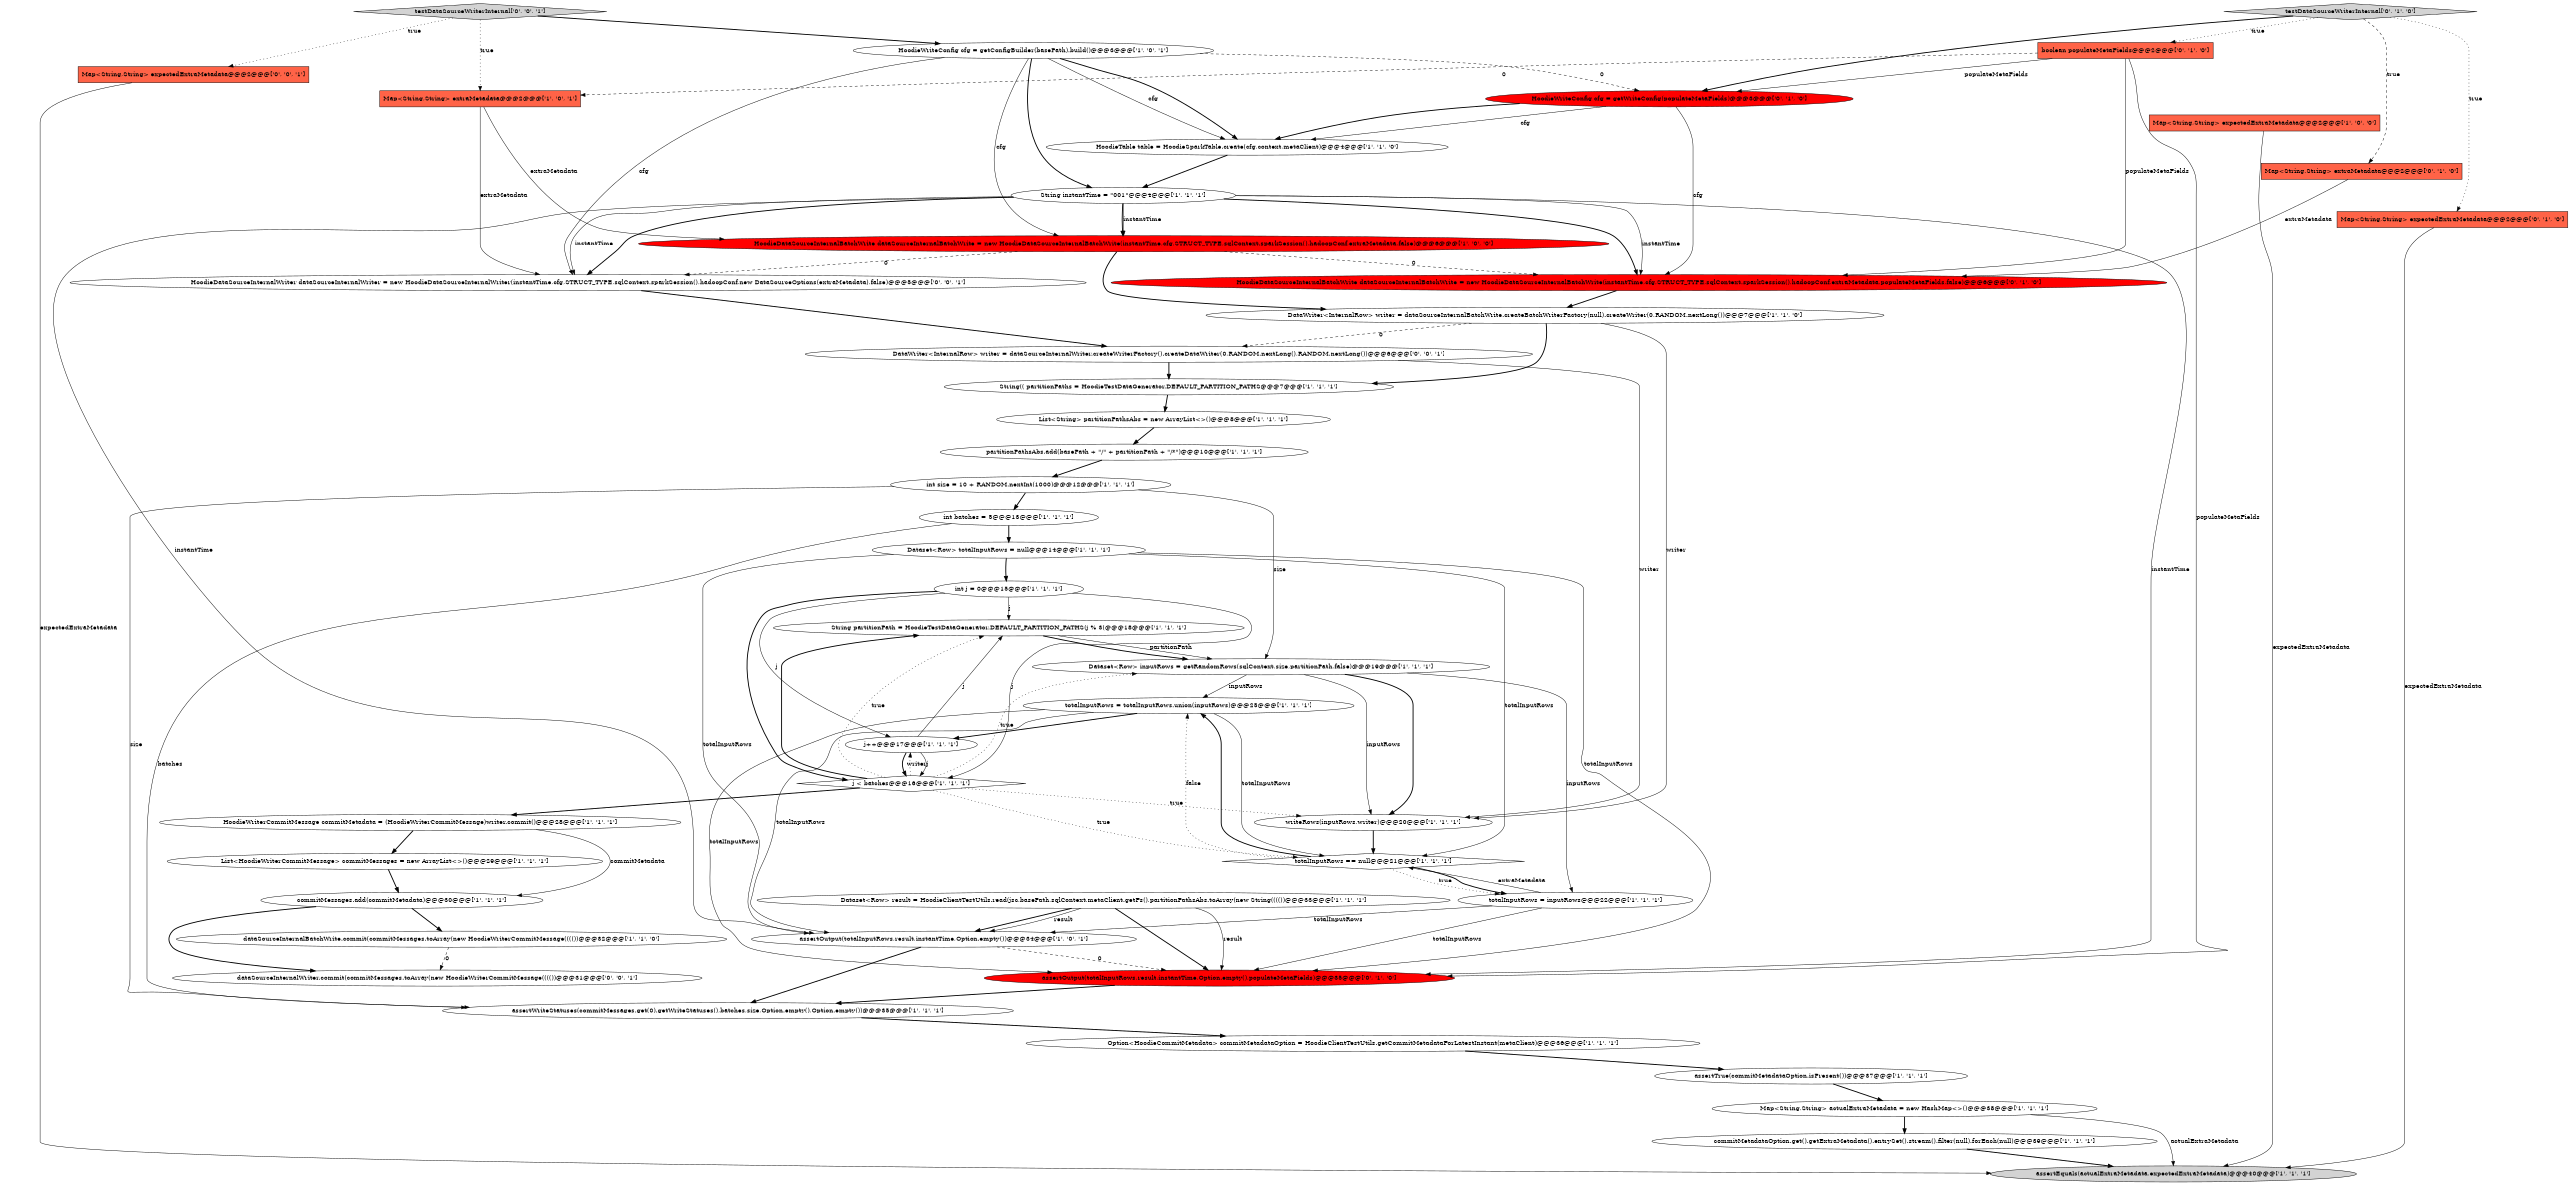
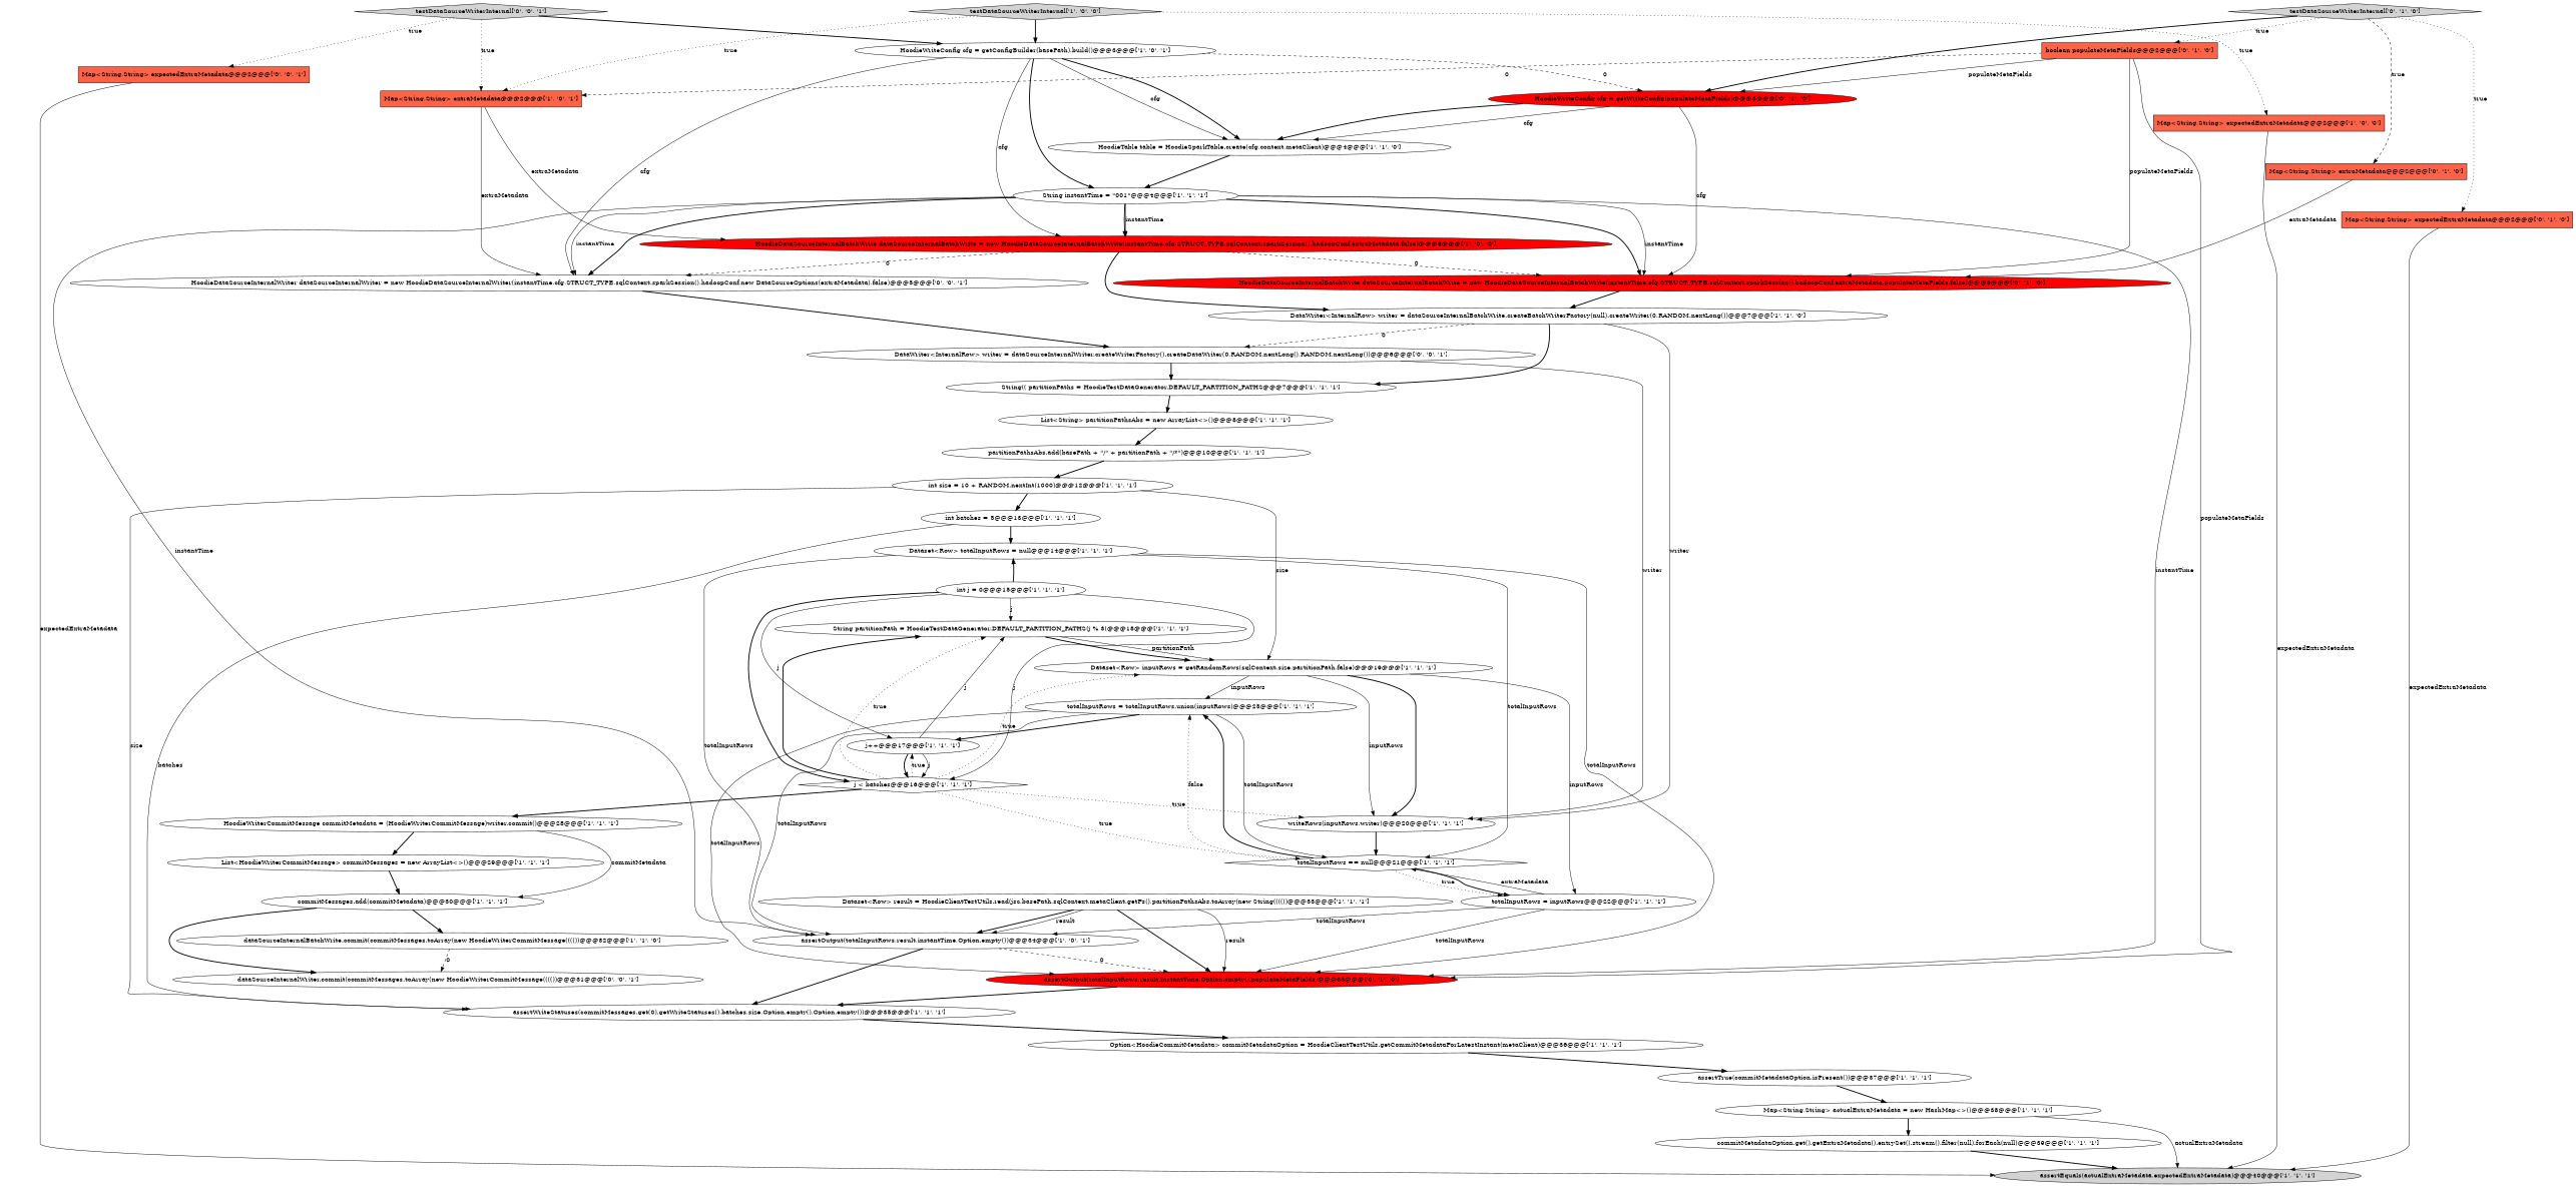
  digraph {
    node [fillcolor=white shape=ellipse style=filled]
    edge [style=solid]
    n1 [label="String partitionPath = HoodieTestDataGenerator.DEFAULT_PARTITION_PATHS(j % 3(@@@18@@@['1', '1', '1']"]
    n2 [label="Dataset<Row> inputRows = getRandomRows(sqlContext,size,partitionPath,false)@@@19@@@['1', '1', '1']"]
    n3 [label="totalInputRows = totalInputRows.union(inputRows)@@@25@@@['1', '1', '1']"]
    n4 [label="writeRows(inputRows,writer)@@@20@@@['1', '1', '1']"]
    n5 [label="totalInputRows = inputRows@@@22@@@['1', '1', '1']"]
    n6 [label="HoodieWriteConfig cfg = getConfigBuilder(basePath).build()@@@3@@@['1', '0', '1']"]
    n7 [fillcolor=red label="HoodieWriteConfig cfg = getWriteConfig(populateMetaFields)@@@3@@@['0', '1', '0']"]
    n8 [label="HoodieTable table = HoodieSparkTable.create(cfg,context,metaClient)@@@4@@@['1', '1', '0']"]
    n9 [label="String instantTime = \"001\"@@@4@@@['1', '1', '1']"]
    n10 [label="HoodieDataSourceInternalWriter dataSourceInternalWriter = new HoodieDataSourceInternalWriter(instantTime,cfg,STRUCT_TYPE,sqlContext.sparkSession(),hadoopConf,new DataSourceOptions(extraMetadata),false)@@@5@@@['0', '0', '1']"]
    n11 [fillcolor=red label="HoodieDataSourceInternalBatchWrite dataSourceInternalBatchWrite = new HoodieDataSourceInternalBatchWrite(instantTime,cfg,STRUCT_TYPE,sqlContext.sparkSession(),hadoopConf,extraMetadata,false)@@@6@@@['1', '0', '0']"]
    n12 [fillcolor=red label="HoodieDataSourceInternalBatchWrite dataSourceInternalBatchWrite = new HoodieDataSourceInternalBatchWrite(instantTime,cfg,STRUCT_TYPE,sqlContext.sparkSession(),hadoopConf,extraMetadata,populateMetaFields,false)@@@6@@@['0', '1', '0']"]
    n13 [fillcolor=red label="assertOutput(totalInputRows,result,instantTime,Option.empty(),populateMetaFields)@@@35@@@['0', '1', '0']"]
    n14 [label="assertOutput(totalInputRows,result,instantTime,Option.empty())@@@34@@@['1', '0', '1']"]
    n15 [label="DataWriter<InternalRow> writer = dataSourceInternalWriter.createWriterFactory().createDataWriter(0,RANDOM.nextLong(),RANDOM.nextLong())@@@6@@@['0', '0', '1']"]
    n16 [label="DataWriter<InternalRow> writer = dataSourceInternalBatchWrite.createBatchWriterFactory(null).createWriter(0,RANDOM.nextLong())@@@7@@@['1', '1', '0']"]
    n17 [label="j++@@@17@@@['1', '1', '1']"]
    n18 [label="j < batches@@@16@@@['1', '1', '1']" shape=diamond]
    n19 [label="totalInputRows == null@@@21@@@['1', '1', '1']" shape=diamond]
    n20 [label="HoodieWriterCommitMessage commitMetadata = (HoodieWriterCommitMessage)writer.commit()@@@28@@@['1', '1', '1']"]
    n21 [label="int j = 0@@@15@@@['1', '1', '1']"]
    n22 [fillcolor=tomato label="Map<String,String> extraMetadata@@@2@@@['1', '0', '1']" shape=box]
    n23 [fillcolor=tomato label="boolean populateMetaFields@@@2@@@['0', '1', '0']" shape=box]
    n24 [fillcolor=lightgray label="testDataSourceWriterInternal['0', '0', '1']" shape=diamond]
    n25 [fillcolor=tomato label="Map<String,String> expectedExtraMetadata@@@2@@@['0', '0', '1']" shape=box]
    n26 [fillcolor=lightgray label="assertEquals(actualExtraMetadata,expectedExtraMetadata)@@@40@@@['1', '1', '1']"]
+   n27 [fillcolor=lightgray label="testDataSourceWriterInternal['1', '0', '0']" shape=diamond]
    n28 [fillcolor=tomato label="Map<String,String> expectedExtraMetadata@@@2@@@['1', '0', '0']" shape=box]
    n29 [label="partitionPathsAbs.add(basePath + \"/\" + partitionPath + \"/*\")@@@10@@@['1', '1', '1']"]
    n30 [label="int size = 10 + RANDOM.nextInt(1000)@@@12@@@['1', '1', '1']"]
    n31 [label="int batches = 5@@@13@@@['1', '1', '1']"]
    n32 [label="assertWriteStatuses(commitMessages.get(0).getWriteStatuses(),batches,size,Option.empty(),Option.empty())@@@35@@@['1', '1', '1']"]
    n33 [label="Dataset<Row> result = HoodieClientTestUtils.read(jsc,basePath,sqlContext,metaClient.getFs(),partitionPathsAbs.toArray(new String(((())@@@33@@@['1', '1', '1']"]
    n34 [label="dataSourceInternalWriter.commit(commitMessages.toArray(new HoodieWriterCommitMessage(((())@@@31@@@['0', '0', '1']"]
    n35 [label="List<String> partitionPathsAbs = new ArrayList<>()@@@8@@@['1', '1', '1']"]
    n36 [fillcolor=tomato label="Map<String,String> extraMetadata@@@2@@@['0', '1', '0']" shape=box]
    n37 [label="commitMessages.add(commitMetadata)@@@30@@@['1', '1', '1']"]
    n38 [label="List<HoodieWriterCommitMessage> commitMessages = new ArrayList<>()@@@29@@@['1', '1', '1']"]
    n39 [fillcolor=lightgray label="testDataSourceWriterInternal['0', '1', '0']" shape=diamond]
    n40 [fillcolor=tomato label="Map<String,String> expectedExtraMetadata@@@2@@@['0', '1', '0']" shape=box]
    n41 [label="String(( partitionPaths = HoodieTestDataGenerator.DEFAULT_PARTITION_PATHS@@@7@@@['1', '1', '1']"]
    n42 [label="Dataset<Row> totalInputRows = null@@@14@@@['1', '1', '1']"]
    n43 [label="Option<HoodieCommitMetadata> commitMetadataOption = HoodieClientTestUtils.getCommitMetadataForLatestInstant(metaClient)@@@36@@@['1', '1', '1']"]
    n44 [label="commitMetadataOption.get().getExtraMetadata().entrySet().stream().filter(null).forEach(null)@@@39@@@['1', '1', '1']"]
    n45 [label="dataSourceInternalBatchWrite.commit(commitMessages.toArray(new HoodieWriterCommitMessage(((())@@@32@@@['1', '1', '0']"]
    n46 [label="Map<String,String> actualExtraMetadata = new HashMap<>()@@@38@@@['1', '1', '1']"]
    n47 [label="assertTrue(commitMetadataOption.isPresent())@@@37@@@['1', '1', '1']"]
    n1 -> n2 [style=bold]
    n1 -> n2 [label=partitionPath]
    n2 -> n3 [label=inputRows]
    n2 -> n4 [style=bold]
    n2 -> n4 [label=inputRows]
    n2 -> n5 [label=inputRows]
    n3 -> n13 [label=totalInputRows]
    n3 -> n14 [label=totalInputRows]
    n3 -> n17 [style=bold]
    n3 -> n19 [label=totalInputRows]
    n4 -> n19 [style=bold]
    n5 -> n13 [label=totalInputRows]
    n5 -> n14 [label=totalInputRows]
    n5 -> n19 [label=extraMetadata]
    n6 -> n7 [label=0 style=dashed]
    n6 -> n8 [label=cfg]
    n6 -> n8 [style=bold]
    n6 -> n9 [style=bold]
    n6 -> n10 [label=cfg]
    n6 -> n11 [label=cfg]
    n7 -> n8 [label=cfg]
    n7 -> n8 [style=bold]
    n7 -> n12 [label=cfg]
    n8 -> n9 [style=bold]
    n9 -> n10 [style=bold]
    n9 -> n10 [label=instantTime]
    n9 -> n11 [label=instantTime]
    n9 -> n11 [style=bold]
    n9 -> n12 [label=instantTime]
    n9 -> n12 [style=bold]
    n9 -> n13 [label=instantTime]
    n9 -> n14 [label=instantTime]
    n10 -> n15 [style=bold]
    n11 -> n10 [label=0 style=dashed]
    n11 -> n12 [label=0 style=dashed]
    n11 -> n16 [style=bold]
    n12 -> n16 [style=bold]
    n13 -> n32 [style=bold]
    n14 -> n13 [label=0 style=dashed]
    n14 -> n32 [style=bold]
    n15 -> n4 [label=writer]
    n15 -> n41 [style=bold]
    n16 -> n4 [label=writer]
    n16 -> n15 [label=0 style=dashed]
    n16 -> n41 [style=bold]
    n17 -> n1 [label=j]
    n17 -> n18 [label=j]
    n17 -> n18 [style=bold]
    n18 -> n1 [label=true style=dotted]
    n18 -> n1 [style=bold]
    n18 -> n2 [label=true style=dotted]
    n18 -> n4 [label=true style=dotted]
-   n18 -> n17 [label=writer style=dotted]
+   n18 -> n17 [label=true style=dotted]
    n18 -> n19 [label=true style=dotted]
    n18 -> n20 [style=bold]
    n19 -> n3 [label=false style=dotted]
    n19 -> n3 [style=bold]
    n19 -> n5 [label=true style=dotted]
    n19 -> n5 [style=bold]
    n20 -> n37 [label=commitMetadata]
    n20 -> n38 [style=bold]
    n21 -> n1 [label=j]
    n21 -> n17 [label=j]
    n21 -> n18 [style=bold]
    n21 -> n18 [label=j]
    n22 -> n10 [label=extraMetadata]
    n22 -> n11 [label=extraMetadata]
    n23 -> n7 [label=populateMetaFields]
    n23 -> n12 [label=populateMetaFields]
    n23 -> n13 [label=populateMetaFields]
    n23 -> n22 [label=0 style=dashed]
    n24 -> n6 [style=bold]
    n24 -> n22 [label=true style=dotted]
    n24 -> n25 [label=true style=dotted]
    n25 -> n26 [label=expectedExtraMetadata]
+   n27 -> n6 [style=bold]
+   n27 -> n22 [label=true style=dotted]
+   n27 -> n28 [label=true style=dotted]
    n28 -> n26 [label=expectedExtraMetadata]
    n29 -> n30 [style=bold]
    n30 -> n2 [label=size]
    n30 -> n31 [style=bold]
    n30 -> n32 [label=size]
    n31 -> n32 [label=batches]
    n31 -> n42 [style=bold]
    n32 -> n43 [style=bold]
    n33 -> n13 [label=result]
    n33 -> n13 [style=bold]
    n33 -> n14 [style=bold]
    n33 -> n14 [label=result]
    n35 -> n29 [style=bold]
    n36 -> n12 [label=extraMetadata]
    n37 -> n34 [style=bold]
    n37 -> n45 [style=bold]
    n38 -> n37 [style=bold]
    n39 -> n7 [style=bold]
    n39 -> n23 [label=true style=dotted]
    n39 -> n36 [label=true style=dashed]
    n39 -> n40 [label=true style=dotted]
    n40 -> n26 [label=expectedExtraMetadata]
    n41 -> n35 [style=bold]
    n42 -> n13 [label=totalInputRows]
    n42 -> n14 [label=totalInputRows]
    n42 -> n19 [label=totalInputRows]
-   n42 -> n21 [style=bold]
+   n21 -> n42 [style=bold]
    n43 -> n47 [style=bold]
    n44 -> n26 [style=bold]
    n45 -> n34 [label=0 style=dashed]
    n46 -> n26 [label=actualExtraMetadata]
    n46 -> n44 [style=bold]
    n47 -> n46 [style=bold]
  }
